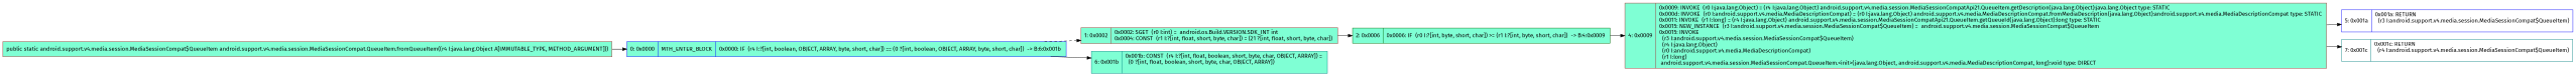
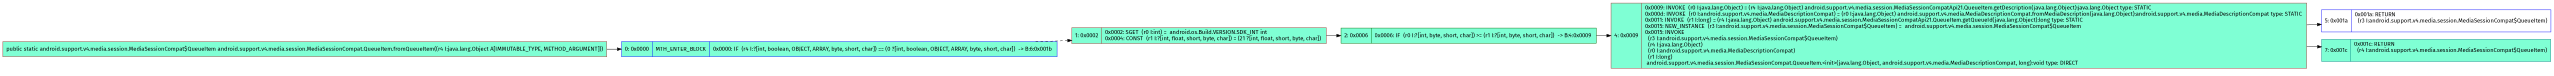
  digraph {
    fontname="Fira Sans"
    rankdir=LR
    node [color=brown fillcolor=aquamarine fontname="Fira Sans" shape=record style=filled]
    edge [fontname="Fira Sans"]
    n1 [color=blue label="{0\:\ 0x0000|MTH_ENTER_BLOCK\l|0x0000: IF  (r4 I:?[int, boolean, OBJECT, ARRAY, byte, short, char]) == (0 ?[int, boolean, OBJECT, ARRAY, byte, short, char])  \-\> B:6:0x001b \l}"]
    n2 [label="{1\:\ 0x0002|0x0002: SGET  (r0 I:int) =  android.os.Build.VERSION.SDK_INT int \l0x0004: CONST  (r1 I:?[int, float, short, byte, char]) = (21 ?[int, float, short, byte, char]) \l}"]
-   n3 [color=teal label="{6\:\ 0x001b|0x001b: CONST  (r4 I:?[int, float, boolean, short, byte, char, OBJECT, ARRAY]) = \l  (0 ?[int, float, boolean, short, byte, char, OBJECT, ARRAY])\l \l}"]
    n4 [color=darkgreen label="{2\:\ 0x0006|0x0006: IF  (r0 I:?[int, byte, short, char]) \>= (r1 I:?[int, byte, short, char])  \-\> B:4:0x0009 \l}"]
    n5 [label="{4\:\ 0x0009|0x0009: INVOKE  (r0 I:java.lang.Object) = (r4 I:java.lang.Object) android.support.v4.media.session.MediaSessionCompatApi21.QueueItem.getDescription(java.lang.Object):java.lang.Object type: STATIC \l0x000d: INVOKE  (r0 I:android.support.v4.media.MediaDescriptionCompat) = (r0 I:java.lang.Object) android.support.v4.media.MediaDescriptionCompat.fromMediaDescription(java.lang.Object):android.support.v4.media.MediaDescriptionCompat type: STATIC \l0x0011: INVOKE  (r1 I:long) = (r4 I:java.lang.Object) android.support.v4.media.session.MediaSessionCompatApi21.QueueItem.getQueueId(java.lang.Object):long type: STATIC \l0x0015: NEW_INSTANCE  (r3 I:android.support.v4.media.session.MediaSessionCompat$QueueItem) =  android.support.v4.media.session.MediaSessionCompat$QueueItem \l0x0015: INVOKE  \l  (r3 I:android.support.v4.media.session.MediaSessionCompat$QueueItem)\l  (r4 I:java.lang.Object)\l  (r0 I:android.support.v4.media.MediaDescriptionCompat)\l  (r1 I:long)\l android.support.v4.media.session.MediaSessionCompat.QueueItem.\<init\>(java.lang.Object, android.support.v4.media.MediaDescriptionCompat, long):void type: DIRECT \l}"]
    n6 [color=blue fillcolor=white label="{5\:\ 0x001a|0x001a: RETURN  \l  (r3 I:android.support.v4.media.session.MediaSessionCompat$QueueItem)\l \l}"]
-   n7 [color=teal fillcolor=white label="{7\:\ 0x001c|0x001c: RETURN  \l  (r4 I:android.support.v4.media.session.MediaSessionCompat$QueueItem)\l \l}"]
+   n7 [color=teal label="{7\:\ 0x001c|0x001c: RETURN  \l  (r4 I:android.support.v4.media.session.MediaSessionCompat$QueueItem)\l \l}"]
    n8 [label="{public static android.support.v4.media.session.MediaSessionCompat$QueueItem android.support.v4.media.session.MediaSessionCompat.QueueItem.fromQueueItem((r4 I:java.lang.Object A[IMMUTABLE_TYPE, METHOD_ARGUMENT])) }"]
    n1 -> n2 [style=dashed]
-   n1 -> n3
    n2 -> n4
    n4 -> n5
    n5 -> n6
    n5 -> n7
    n8 -> n1
  }
